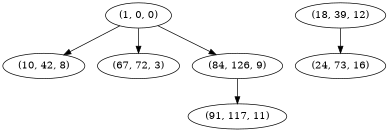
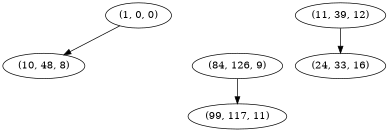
  digraph {
    n1 [label="(1, 0, 0)"]
-   "(10, 48, 8)" [label="(10, 42, 8)"]
-   "(67, 72, 3)"
+   "(10, 48, 8)"
    "(84, 126, 9)"
-   "(91, 117, 11)"
-   "(18, 39, 12)"
-   "(24, 33, 16)" [label="(24, 73, 16)"]
+   "(91, 117, 11)" [label="(99, 117, 11)"]
+   "(18, 39, 12)" [label="(11, 39, 12)"]
+   "(24, 33, 16)"
    n1 -> "(10, 48, 8)"
-   n1 -> "(67, 72, 3)"
-   n1 -> "(84, 126, 9)"
    "(84, 126, 9)" -> "(91, 117, 11)"
    "(18, 39, 12)" -> "(24, 33, 16)"
  }
